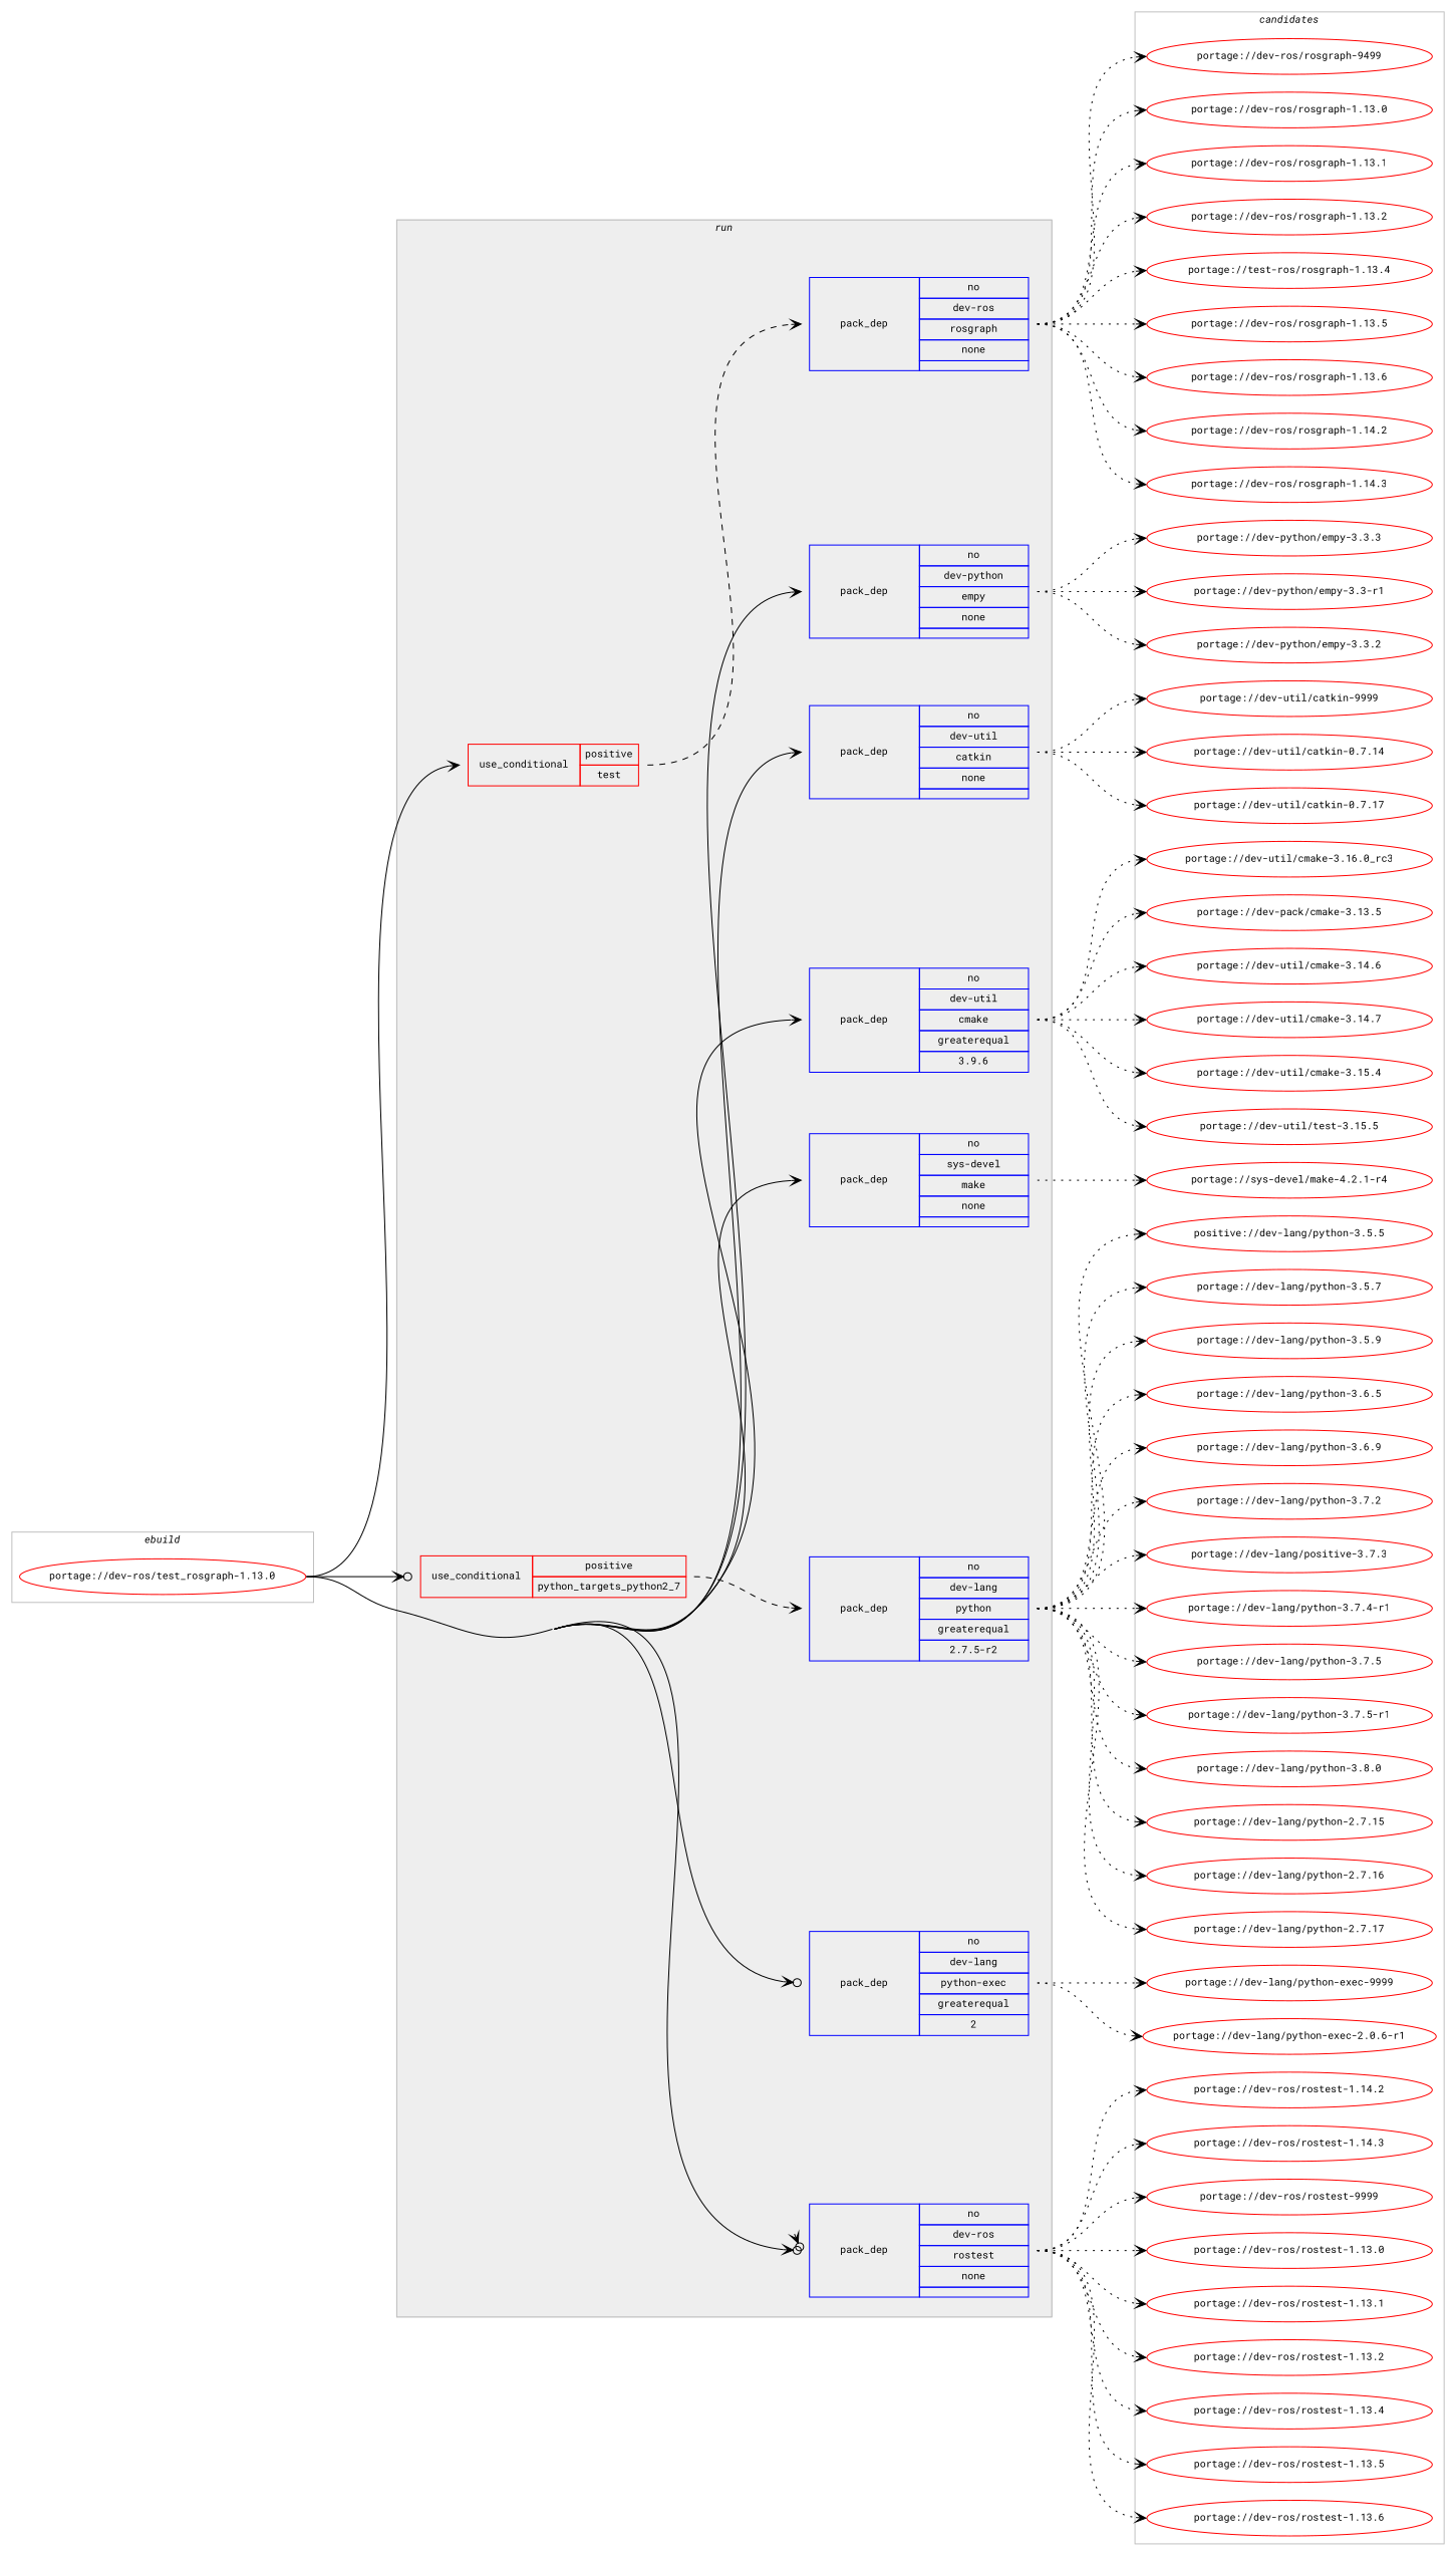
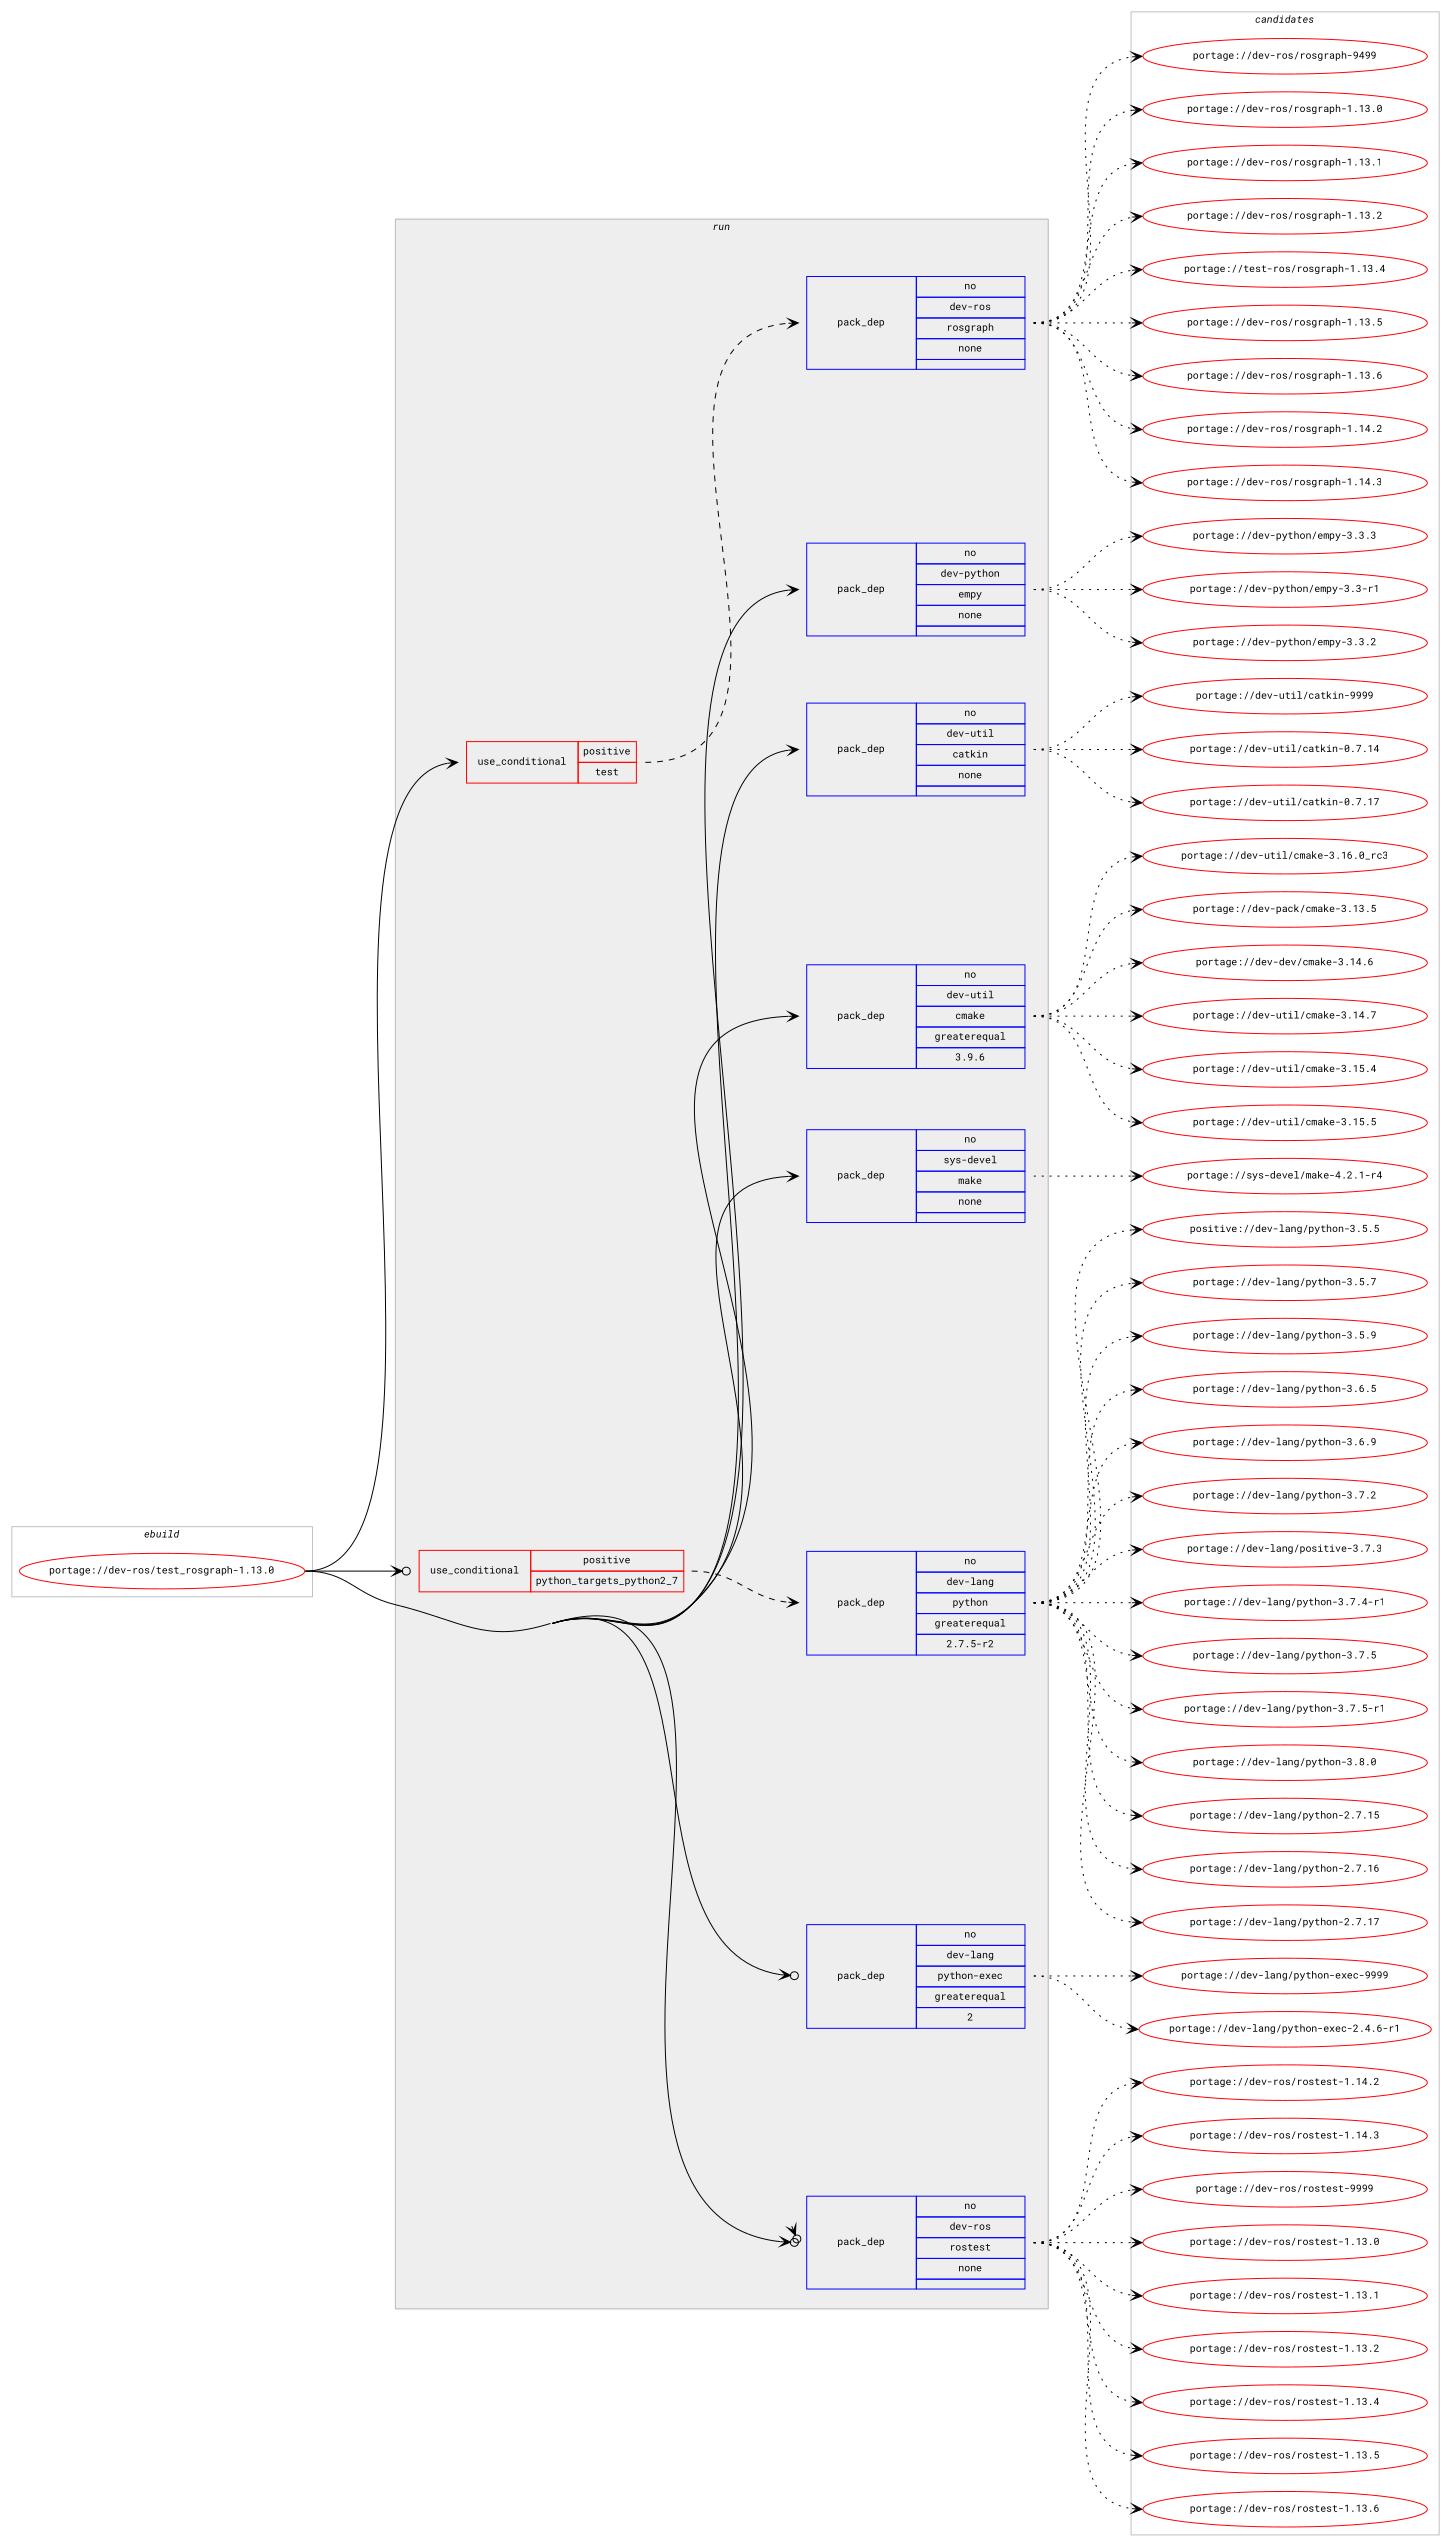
  digraph {
    compound=true
    concentrate=true
    fontname="Roboto Mono"
    fontsize=10
    newrank=true
    rankdir=LR
    ranksep=1.5
    node [color=red fontname="Roboto Mono" fontsize=10]
    edge [arrowhead=vee fontname="Roboto Mono" headport=w style=dotted tailport=e weight=100]
    n1 [label="portage://dev-ros/test_rosgraph-1.13.0" width=4]
    n2 [color=blue label=<<TABLE BORDER="0" CELLBORDER="1" CELLSPACING="0" CELLPADDING="4" WIDTH="220"><TR><TD ROWSPAN="6" CELLPADDING="30">pack_dep</TD></TR><TR><TD WIDTH="110">no</TD></TR><TR><TD>dev-ros</TD></TR><TR><TD>rosgraph</TD></TR><TR><TD>none</TD></TR><TR><TD></TD></TR></TABLE>> shape=none]
    n3 [label=<<TABLE BORDER="0" CELLBORDER="1" CELLSPACING="0" CELLPADDING="4"><TR><TD ROWSPAN="3" CELLPADDING="10">use_conditional</TD></TR><TR><TD>positive</TD></TR><TR><TD>test</TD></TR></TABLE>> shape=none]
    n4 [color=blue label=<<TABLE BORDER="0" CELLBORDER="1" CELLSPACING="0" CELLPADDING="4" WIDTH="220"><TR><TD ROWSPAN="6" CELLPADDING="30">pack_dep</TD></TR><TR><TD WIDTH="110">no</TD></TR><TR><TD>dev-python</TD></TR><TR><TD>empy</TD></TR><TR><TD>none</TD></TR><TR><TD></TD></TR></TABLE>> shape=none]
    n5 [color=blue label=<<TABLE BORDER="0" CELLBORDER="1" CELLSPACING="0" CELLPADDING="4" WIDTH="220"><TR><TD ROWSPAN="6" CELLPADDING="30">pack_dep</TD></TR><TR><TD WIDTH="110">no</TD></TR><TR><TD>dev-util</TD></TR><TR><TD>catkin</TD></TR><TR><TD>none</TD></TR><TR><TD></TD></TR></TABLE>> shape=none]
    n6 [color=blue label=<<TABLE BORDER="0" CELLBORDER="1" CELLSPACING="0" CELLPADDING="4" WIDTH="220"><TR><TD ROWSPAN="6" CELLPADDING="30">pack_dep</TD></TR><TR><TD WIDTH="110">no</TD></TR><TR><TD>dev-util</TD></TR><TR><TD>cmake</TD></TR><TR><TD>greaterequal</TD></TR><TR><TD>3.9.6</TD></TR></TABLE>> shape=none]
    n7 [color=blue label=<<TABLE BORDER="0" CELLBORDER="1" CELLSPACING="0" CELLPADDING="4" WIDTH="220"><TR><TD ROWSPAN="6" CELLPADDING="30">pack_dep</TD></TR><TR><TD WIDTH="110">no</TD></TR><TR><TD>sys-devel</TD></TR><TR><TD>make</TD></TR><TR><TD>none</TD></TR><TR><TD></TD></TR></TABLE>> shape=none]
    n8 [color=blue label=<<TABLE BORDER="0" CELLBORDER="1" CELLSPACING="0" CELLPADDING="4" WIDTH="220"><TR><TD ROWSPAN="6" CELLPADDING="30">pack_dep</TD></TR><TR><TD WIDTH="110">no</TD></TR><TR><TD>dev-lang</TD></TR><TR><TD>python</TD></TR><TR><TD>greaterequal</TD></TR><TR><TD>2.7.5-r2</TD></TR></TABLE>> shape=none]
    n9 [label=<<TABLE BORDER="0" CELLBORDER="1" CELLSPACING="0" CELLPADDING="4"><TR><TD ROWSPAN="3" CELLPADDING="10">use_conditional</TD></TR><TR><TD>positive</TD></TR><TR><TD>python_targets_python2_7</TD></TR></TABLE>> shape=none]
    n10 [color=blue label=<<TABLE BORDER="0" CELLBORDER="1" CELLSPACING="0" CELLPADDING="4" WIDTH="220"><TR><TD ROWSPAN="6" CELLPADDING="30">pack_dep</TD></TR><TR><TD WIDTH="110">no</TD></TR><TR><TD>dev-lang</TD></TR><TR><TD>python-exec</TD></TR><TR><TD>greaterequal</TD></TR><TR><TD>2</TD></TR></TABLE>> shape=none]
    n11 [color=blue label=<<TABLE BORDER="0" CELLBORDER="1" CELLSPACING="0" CELLPADDING="4" WIDTH="220"><TR><TD ROWSPAN="6" CELLPADDING="30">pack_dep</TD></TR><TR><TD WIDTH="110">no</TD></TR><TR><TD>dev-ros</TD></TR><TR><TD>rostest</TD></TR><TR><TD>none</TD></TR><TR><TD></TD></TR></TABLE>> shape=none]
    n12 [label="portage://dev-ros/rosgraph-1.13.0" width=4]
    n13 [label="portage://dev-ros/rosgraph-1.13.1" width=4]
    n14 [label="portage://dev-ros/rosgraph-1.13.2" width=4]
    n15 [label="portage://test-ros/rosgraph-1.13.4" width=4]
    n16 [label="portage://dev-ros/rosgraph-1.13.5" width=4]
    n17 [label="portage://dev-ros/rosgraph-1.13.6" width=4]
    n18 [label="portage://dev-ros/rosgraph-1.14.2" width=4]
    n19 [label="portage://dev-ros/rosgraph-1.14.3" width=4]
    n20 [label="portage://dev-ros/rosgraph-9499" width=4]
    n21 [label="portage://dev-python/empy-3.3-r1" width=4]
    n22 [label="portage://dev-python/empy-3.3.2" width=4]
    n23 [label="portage://dev-python/empy-3.3.3" width=4]
    n24 [label="portage://dev-util/catkin-0.7.14" width=4]
    n25 [label="portage://dev-util/catkin-0.7.17" width=4]
    n26 [label="portage://dev-util/catkin-9999" width=4]
    n27 [label="portage://dev-pack/cmake-3.13.5" width=4]
-   n28 [label="portage://dev-util/cmake-3.14.6" width=4]
+   n28 [label="portage://dev-dev/cmake-3.14.6" width=4]
    n29 [label="portage://dev-util/cmake-3.14.7" width=4]
    n30 [label="portage://dev-util/cmake-3.15.4" width=4]
-   n31 [label="portage://dev-util/test-3.15.5" width=4]
+   n31 [label="portage://dev-util/cmake-3.15.5" width=4]
    n32 [label="portage://dev-util/cmake-3.16.0_rc3" width=4]
    n33 [label="portage://sys-devel/make-4.2.1-r4" width=4]
    n34 [label="portage://dev-ros/rostest-1.13.0" width=4]
    n35 [label="portage://dev-ros/rostest-1.13.1" width=4]
    n36 [label="portage://dev-ros/rostest-1.13.2" width=4]
    n37 [label="portage://dev-ros/rostest-1.13.4" width=4]
    n38 [label="portage://dev-ros/rostest-1.13.5" width=4]
    n39 [label="portage://dev-ros/rostest-1.13.6" width=4]
    n40 [label="portage://dev-ros/rostest-1.14.2" width=4]
    n41 [label="portage://dev-ros/rostest-1.14.3" width=4]
    n42 [label="portage://dev-ros/rostest-9999" width=4]
    n43 [label="portage://dev-lang/python-2.7.15" width=4]
    n44 [label="portage://dev-lang/python-2.7.16" width=4]
    n45 [label="portage://dev-lang/python-2.7.17" width=4]
    n46 [label="positive://dev-lang/python-3.5.5" width=4]
    n47 [label="portage://dev-lang/python-3.5.7" width=4]
    n48 [label="portage://dev-lang/python-3.5.9" width=4]
    n49 [label="portage://dev-lang/python-3.6.5" width=4]
    n50 [label="portage://dev-lang/python-3.6.9" width=4]
    n51 [label="portage://dev-lang/python-3.7.2" width=4]
    n52 [label="portage://dev-lang/positive-3.7.3" width=4]
    n53 [label="portage://dev-lang/python-3.7.4-r1" width=4]
    n54 [label="portage://dev-lang/python-3.7.5" width=4]
    n55 [label="portage://dev-lang/python-3.7.5-r1" width=4]
    n56 [label="portage://dev-lang/python-3.8.0" width=4]
-   n57 [label="portage://dev-lang/python-exec-2.0.6-r1" width=4]
+   n57 [label="portage://dev-lang/python-exec-2.4.6-r1" width=4]
    n58 [label="portage://dev-lang/python-exec-9999" width=4]
    subgraph cluster_1 {
      color=gray
      label=<<i>ebuild</i>>
      rank=same
      n1
    }
    subgraph cluster_2 {
      color=gray
      label=<<i>dependencies</i>>
      subgraph cluster_3 {
        color=gray
        fillcolor="#eeeeee"
        label=<<i>compile</i>>
        style=filled
        subgraph sub_4 {
          color=gray
          fillcolor="#eeeeee"
          label=<<i>compile</i>>
          style=filled
          n3
          subgraph sub_5 {
            color=gray
            fillcolor="#eeeeee"
            label=<<i>compile</i>>
            style=filled
            n2
          }
        }
        subgraph sub_6 {
          color=gray
          fillcolor="#eeeeee"
          label=<<i>compile</i>>
          style=filled
          n4
        }
        subgraph sub_7 {
          color=gray
          fillcolor="#eeeeee"
          label=<<i>compile</i>>
          style=filled
          n5
        }
        subgraph sub_8 {
          color=gray
          fillcolor="#eeeeee"
          label=<<i>compile</i>>
          style=filled
          n6
        }
        subgraph sub_9 {
          color=gray
          fillcolor="#eeeeee"
          label=<<i>compile</i>>
          style=filled
          n7
        }
      }
      subgraph cluster_10 {
        color=gray
        fillcolor="#eeeeee"
        label=<<i>compile and run</i>>
        style=filled
        subgraph sub_11 {
          color=gray
          fillcolor="#eeeeee"
          label=<<i>compile and run</i>>
          style=filled
          n9
          subgraph sub_12 {
            color=gray
            fillcolor="#eeeeee"
            label=<<i>compile and run</i>>
            style=filled
            n8
          }
        }
        subgraph sub_13 {
          color=gray
          fillcolor="#eeeeee"
          label=<<i>compile and run</i>>
          style=filled
          n10
        }
        subgraph sub_14 {
          color=gray
          fillcolor="#eeeeee"
          label=<<i>compile and run</i>>
          style=filled
          n11
        }
      }
      subgraph cluster_15 {
        color=gray
        fillcolor="#eeeeee"
        label=<<i>run</i>>
        style=filled
      }
    }
    subgraph cluster_16 {
      color=gray
      label=<<i>candidates</i>>
      rank=same
      subgraph sub_17 {
        color=black
        label=<<i>candidates</i>>
        nodesep=1
        rank=same
        n12
        n13
        n14
        n15
        n16
        n17
        n18
        n19
        n20
      }
      subgraph sub_18 {
        color=black
        label=<<i>candidates</i>>
        nodesep=1
        rank=same
        n21
        n22
        n23
      }
      subgraph sub_19 {
        color=black
        label=<<i>candidates</i>>
        nodesep=1
        rank=same
        n24
        n25
        n26
      }
      subgraph sub_20 {
        color=black
        label=<<i>candidates</i>>
        nodesep=1
        rank=same
        n27
        n28
        n29
        n30
        n31
        n32
      }
      subgraph sub_21 {
        color=black
        label=<<i>candidates</i>>
        nodesep=1
        rank=same
        n33
      }
      subgraph sub_22 {
        color=black
        label=<<i>candidates</i>>
        nodesep=1
        rank=same
        n34
        n35
        n36
        n37
        n38
        n39
        n40
        n41
        n42
      }
      subgraph sub_23 {
        color=black
        label=<<i>candidates</i>>
        nodesep=1
        rank=same
        n43
        n44
        n45
        n46
        n47
        n48
        n49
        n50
        n51
        n52
        n53
        n54
        n55
        n56
      }
      subgraph sub_24 {
        color=black
        label=<<i>candidates</i>>
        nodesep=1
        rank=same
        n57
        n58
      }
    }
    n1 -> n3 [style=solid weight=20]
    n1 -> n4 [style=solid weight=20]
    n1 -> n5 [style=solid weight=20]
    n1 -> n6 [style=solid weight=20]
    n1 -> n7 [style=solid weight=20]
    n1 -> n9 [arrowhead=odotvee style=solid weight=20]
    n1 -> n10 [arrowhead=odotvee style=solid weight=20]
    n1 -> n11 [arrowhead=odotvee style=solid weight=20]
    n2 -> n12
    n2 -> n13
    n2 -> n14
    n2 -> n15
    n2 -> n16
    n2 -> n17
    n2 -> n18
    n2 -> n19
    n2 -> n20
    n3 -> n2 [style=dashed weight=20]
    n4 -> n21
    n4 -> n22
    n4 -> n23
    n5 -> n24
    n5 -> n25
    n5 -> n26
    n6 -> n27
    n6 -> n28
    n6 -> n29
    n6 -> n30
    n6 -> n31
    n6 -> n32
    n7 -> n33
    n8 -> n43
    n8 -> n44
    n8 -> n45
    n8 -> n46
    n8 -> n47
    n8 -> n48
    n8 -> n49
    n8 -> n50
    n8 -> n51
    n8 -> n52
    n8 -> n53
    n8 -> n54
    n8 -> n55
    n8 -> n56
    n9 -> n8 [style=dashed weight=20]
    n10 -> n57
    n10 -> n58
    n11 -> n34
    n11 -> n35
    n11 -> n36
    n11 -> n37
    n11 -> n38
    n11 -> n39
    n11 -> n40
    n11 -> n41
    n11 -> n42
  }
